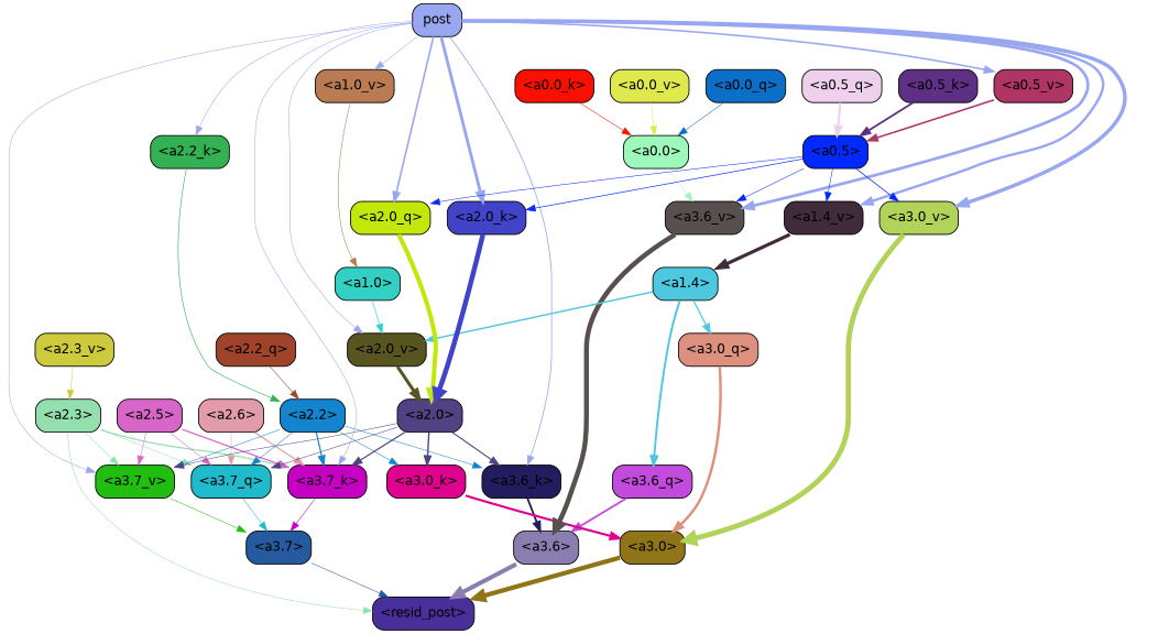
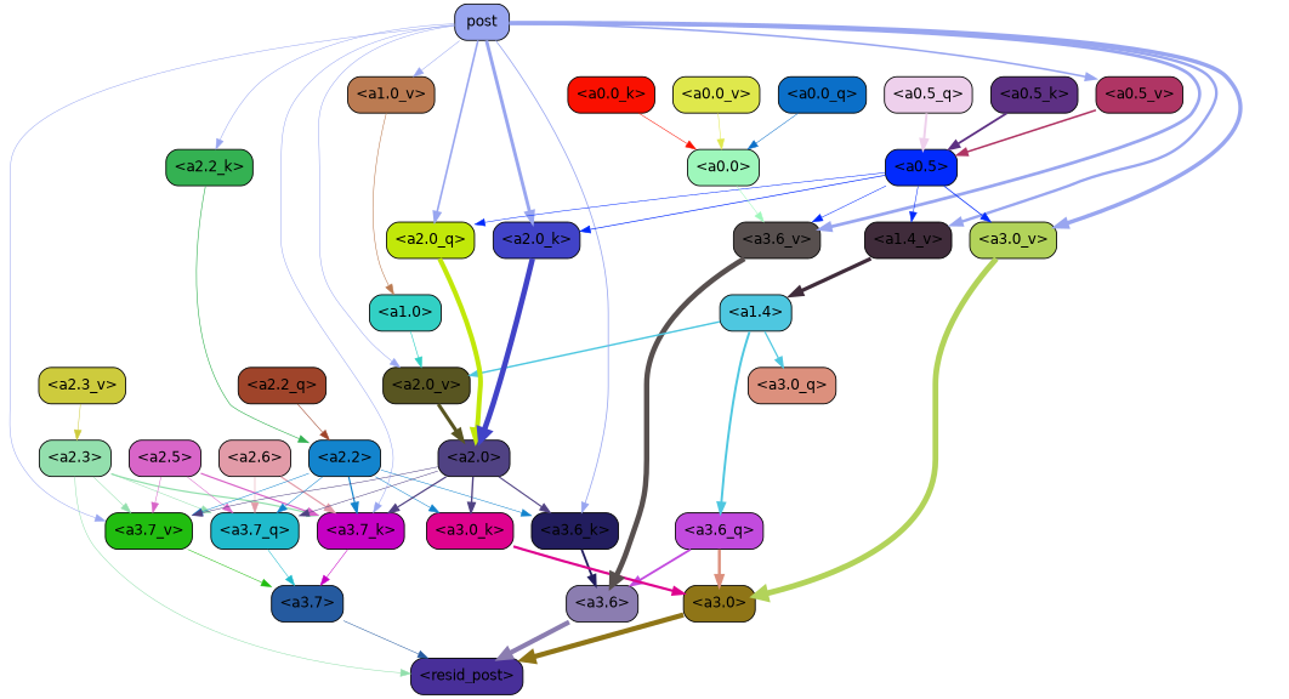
  strict digraph {
    splines=true
    node [color=black fontname=Helvetica shape=box style="filled, rounded"]
    edge [color="#99a6f0" penwidth=0.6]
    "<a3.7>" [fillcolor="#255a9f"]
    "<resid_post>" [fillcolor="#482f99"]
    "<a3.6>" [fillcolor="#8b7db0"]
    "<a3.0>" [fillcolor="#8f7517"]
    "<a2.3>" [fillcolor="#93dfad"]
    "<a3.7_q>" [fillcolor="#1fbacc"]
    "<a3.7_k>" [fillcolor="#c500c3"]
    "<a3.7_v>" [fillcolor="#21bd10"]
    "<a3.6_q>" [fillcolor="#c24bde"]
    "<a3.0_q>" [fillcolor="#dc907d"]
    "<a3.6_k>" [fillcolor="#221d5e"]
    "<a3.0_k>" [fillcolor="#de028e"]
    "<a3.6_v>" [fillcolor="#58504f"]
    "<a3.0_v>" [fillcolor="#b2d35a"]
    "<a2.6>" [fillcolor="#e29ba8"]
    "<a2.5>" [fillcolor="#d865c8"]
    "<a2.2>" [fillcolor="#1384cd"]
    "<a2.0>" [fillcolor="#504283"]
    "<a1.4>" [fillcolor="#4ec7e0"]
    "<a2.0_v>" [fillcolor="#585521"]
    n21 [fillcolor="#99a6f0" label=post]
    "<a2.0_q>" [fillcolor="#c1e809"]
    "<a2.2_k>" [fillcolor="#34b152"]
    "<a2.0_k>" [fillcolor="#4143c8"]
    "<a1.4_v>" [fillcolor="#402c3b"]
    "<a1.0_v>" [fillcolor="#bb7b52"]
    "<a0.5_v>" [fillcolor="#af3564"]
    "<a1.0>" [fillcolor="#32d0c4"]
    "<a0.5>" [fillcolor="#022afc"]
    "<a0.0>" [fillcolor="#9ef7bb"]
    "<a2.2_q>" [fillcolor="#9f442a"]
    "<a2.3_v>" [fillcolor="#cdcb3d"]
    "<a0.5_q>" [fillcolor="#eed0ec"]
    "<a0.0_q>" [fillcolor="#0b6fc8"]
    "<a0.5_k>" [fillcolor="#5d3083"]
    "<a0.0_k>" [fillcolor="#fa1000"]
    "<a0.0_v>" [fillcolor="#dfe84c"]
    "<a3.7>" -> "<resid_post>" [color="#255a9f"]
    "<a3.6>" -> "<resid_post>" [color="#8b7db0" penwidth=4.749041676521301]
    "<a3.0>" -> "<resid_post>" [color="#8f7517" penwidth=5.004215121269226]
    "<a2.3>" -> "<resid_post>" [color="#93dfad"]
    "<a2.3>" -> "<a3.7_q>" [color="#93dfad"]
    "<a2.3>" -> "<a3.7_k>" [color="#93dfad" penwidth=1.4391854107379913]
    "<a2.3>" -> "<a3.7_v>" [color="#93dfad"]
    "<a3.7_q>" -> "<a3.7>" [color="#1fbacc"]
    "<a3.7_k>" -> "<a3.7>" [color="#c500c3"]
    "<a3.7_v>" -> "<a3.7>" [color="#21bd10"]
    "<a3.6_q>" -> "<a3.6>" [color="#c24bde" penwidth=2.160832464694977]
-   "<a3.0_q>" -> "<a3.0>" [color="#dc907d" penwidth=2.870753765106201]
+   "<a3.6_q>" -> "<a3.0>" [color="#dc907d" penwidth=2.870753765106201]
    "<a3.6_k>" -> "<a3.6>" [color="#221d5e" penwidth=2.13908451795578]
    "<a3.0_k>" -> "<a3.0>" [color="#de028e" penwidth=2.520303964614868]
    "<a3.6_v>" -> "<a3.6>" [color="#58504f" penwidth=5.297133803367615]
    "<a3.0_v>" -> "<a3.0>" [color="#b2d35a" penwidth=5.680712580680847]
    "<a2.6>" -> "<a3.7_q>" [color="#e29ba8"]
    "<a2.6>" -> "<a3.7_k>" [color="#e29ba8" penwidth=1.4180794060230255]
    "<a2.5>" -> "<a3.7_q>" [color="#d865c8"]
    "<a2.5>" -> "<a3.7_k>" [color="#d865c8" penwidth=1.4281435310840607]
    "<a2.5>" -> "<a3.7_v>" [color="#d865c8"]
    "<a2.2>" -> "<a3.7_q>" [color="#1384cd"]
    "<a2.2>" -> "<a3.7_k>" [color="#1384cd" penwidth=1.3982512056827545]
    "<a2.2>" -> "<a3.7_v>" [color="#1384cd"]
    "<a2.2>" -> "<a3.6_k>" [color="#1384cd"]
    "<a2.2>" -> "<a3.0_k>" [color="#1384cd"]
    "<a2.0>" -> "<a3.7_q>" [color="#504283"]
    "<a2.0>" -> "<a3.7_k>" [color="#504283" penwidth=1.404832512140274]
    "<a2.0>" -> "<a3.7_v>" [color="#504283"]
    "<a2.0>" -> "<a3.6_k>" [color="#504283" penwidth=1.2708758115768433]
    "<a2.0>" -> "<a3.0_k>" [color="#504283" penwidth=1.6207245588302612]
    "<a1.4>" -> "<a3.6_q>" [color="#4ec7e0" penwidth=2.289449453353882]
    "<a1.4>" -> "<a3.0_q>" [color="#4ec7e0" penwidth=1.4600623846054077]
    "<a1.4>" -> "<a2.0_v>" [color="#4ec7e0" penwidth=1.676277220249176]
    "<a2.0_v>" -> "<a2.0>" [color="#585521" penwidth=3.56003999710083]
    n21 -> "<a3.7_k>"
    n21 -> "<a3.7_v>"
    n21 -> "<a3.6_k>" [penwidth=0.9291638135910034]
    n21 -> "<a3.6_v>" [penwidth=3.1808209121227264]
    n21 -> "<a3.0_v>" [penwidth=4.036660343408585]
    n21 -> "<a2.0_v>"
    n21 -> "<a2.0_q>" [penwidth=1.8821641206741333]
    n21 -> "<a2.2_k>"
    n21 -> "<a2.0_k>" [penwidth=3.3375256061553955]
    n21 -> "<a1.4_v>" [penwidth=2.7935529947280884]
    n21 -> "<a1.0_v>"
    n21 -> "<a0.5_v>" [penwidth=1.8293639421463013]
    "<a2.0_q>" -> "<a2.0>" [color="#c1e809" penwidth=4.795779317617416]
    "<a2.2_k>" -> "<a2.2>" [color="#34b152" penwidth=0.7060726433992386]
    "<a2.0_k>" -> "<a2.0>" [color="#4143c8" penwidth=5.401692286133766]
    "<a1.4_v>" -> "<a1.4>" [color="#402c3b" penwidth=3.7673035860061646]
    "<a1.0_v>" -> "<a1.0>" [color="#bb7b52" penwidth=0.6493047475814819]
    "<a0.5_v>" -> "<a0.5>" [color="#af3564" penwidth=1.829363465309143]
    "<a1.0>" -> "<a2.0_v>" [color="#32d0c4" penwidth=0.7355214953422546]
    "<a0.5>" -> "<a3.6_v>" [color="#022afc"]
    "<a0.5>" -> "<a3.0_v>" [color="#022afc" penwidth=0.8798569142818451]
    "<a0.5>" -> "<a2.0_q>" [color="#022afc"]
    "<a0.5>" -> "<a2.0_k>" [color="#022afc" penwidth=0.7782440185546875]
    "<a0.5>" -> "<a1.4_v>" [color="#022afc"]
    "<a0.0>" -> "<a3.6_v>" [color="#9ef7bb"]
    "<a2.2_q>" -> "<a2.2>" [color="#9f442a" penwidth=0.6392357051372528]
    "<a2.3_v>" -> "<a2.3>" [color="#cdcb3d"]
    "<a0.5_q>" -> "<a0.5>" [color="#eed0ec" penwidth=2.3187414407730103]
    "<a0.0_q>" -> "<a0.0>" [color="#0b6fc8"]
    "<a0.5_k>" -> "<a0.5>" [color="#5d3083" penwidth=2.1102215051651]
    "<a0.0_k>" -> "<a0.0>" [color="#fa1000"]
    "<a0.0_v>" -> "<a0.0>" [color="#dfe84c"]
  }
